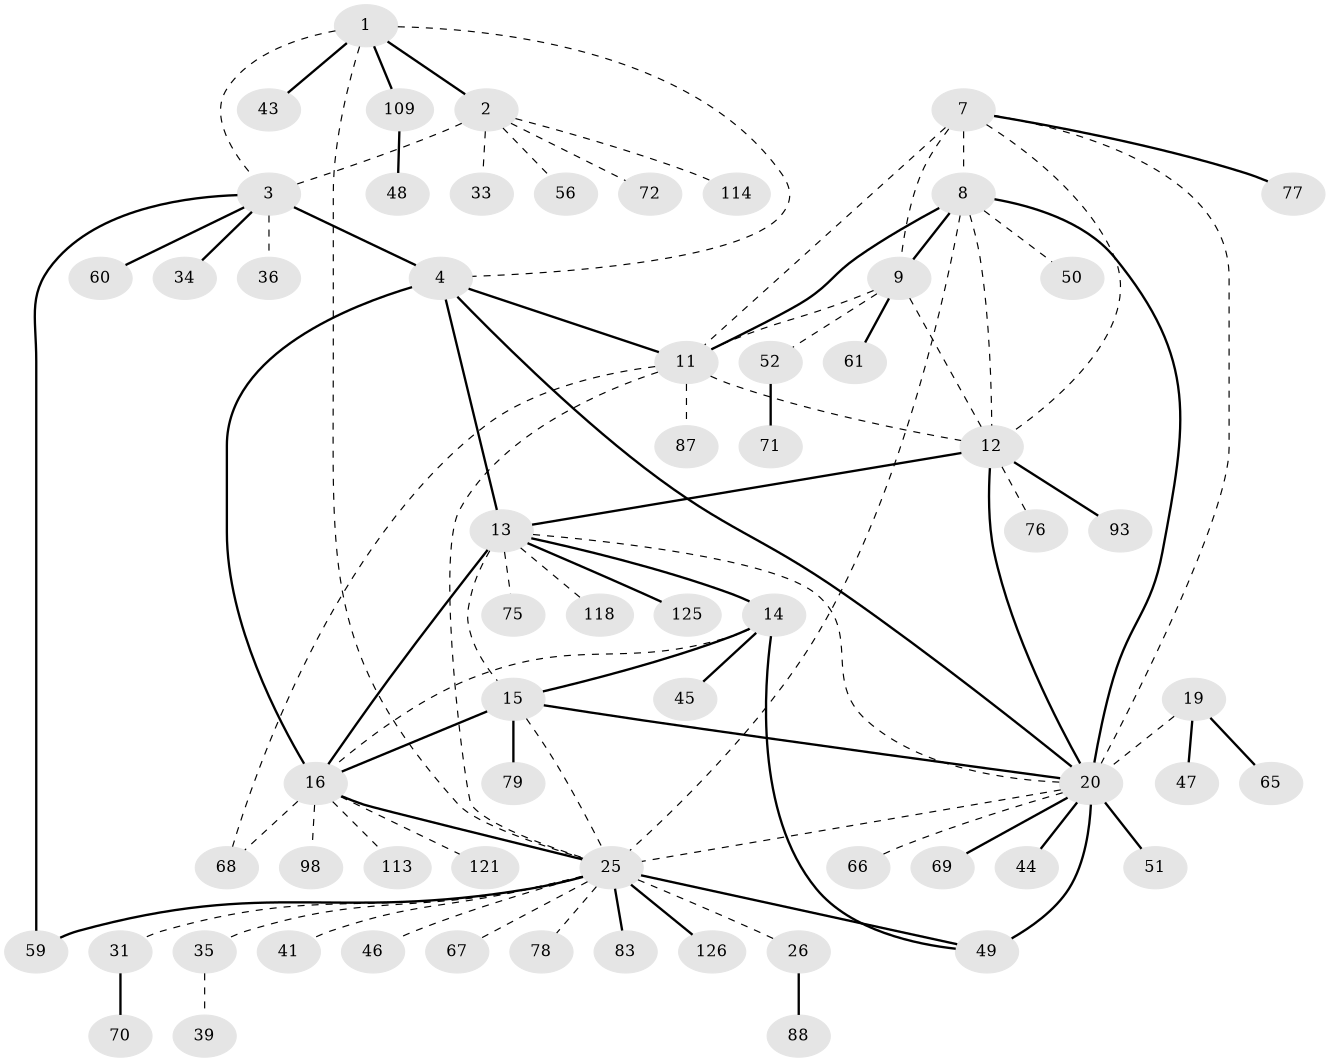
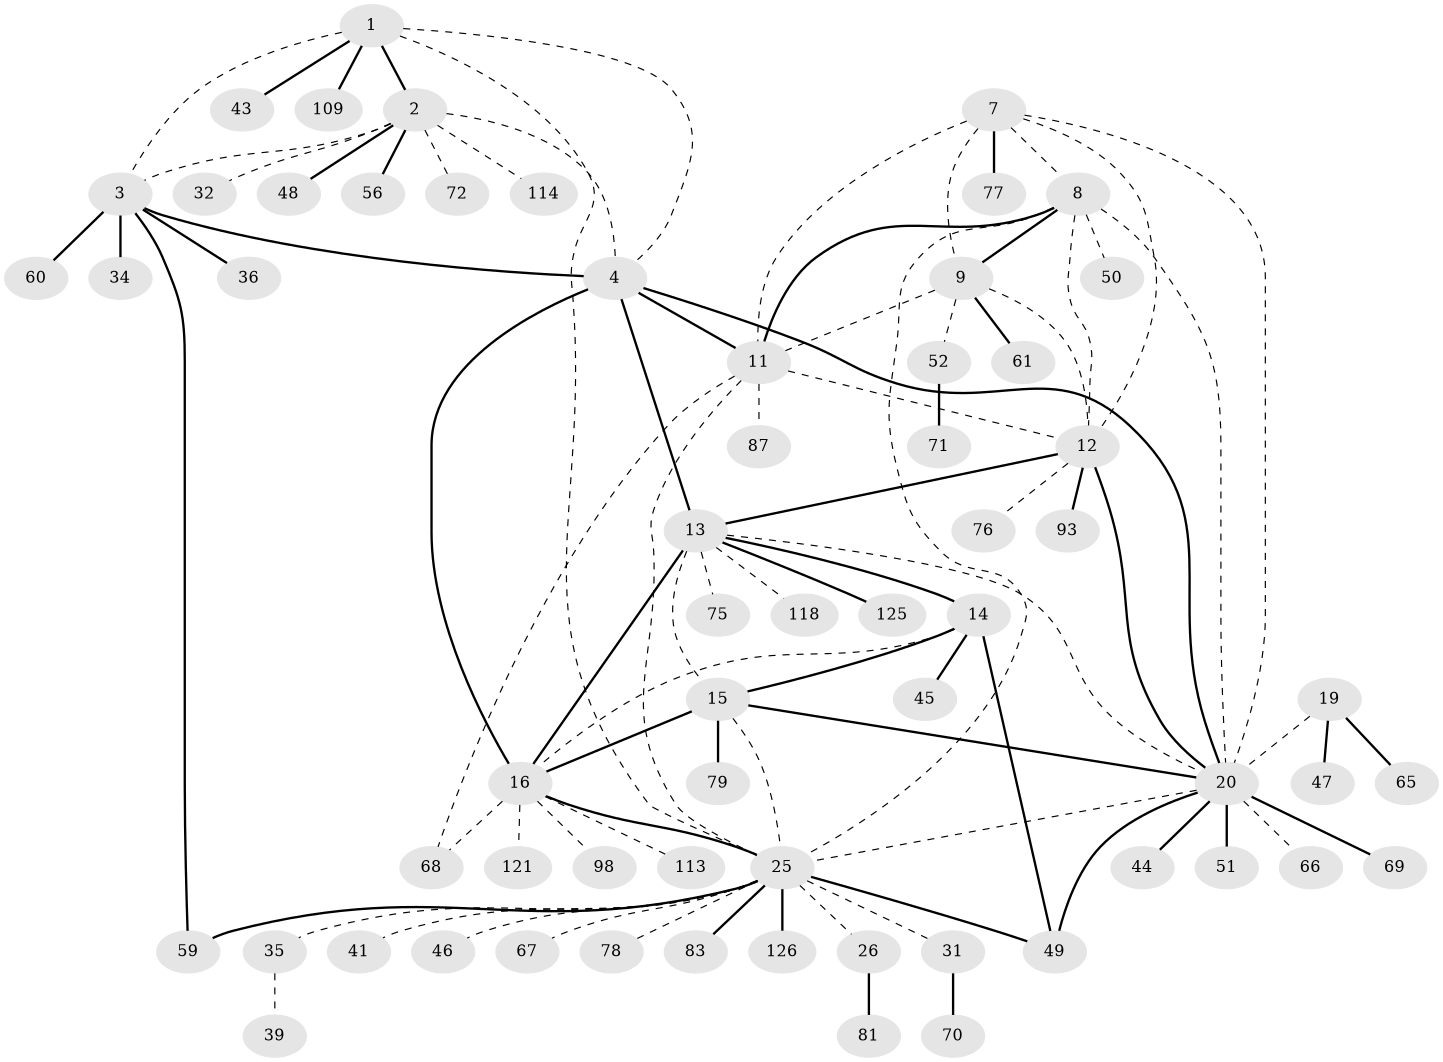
  graph {
    node [color=gray90 style=filled]
    edge [style=dashed]
    1
    2
    3 [super="+5"]
    4 [super="+6"]
    25 [super="+28+58+29+27"]
    43
    109 [super="+115"]
-   33
+   33 [label=32]
    48 [super="+55"]
    56
    72
    114
    34
    36
    59 [super="+106+74"]
    60
    11
    13 [super="+17"]
    16 [super="+18"]
    20 [super="+22+23"]
    49 [super="+73"]
    26
    31
    35 [super="+122"]
    41
    n26 [label=46]
    67
    78
    83
    126
    12
    68
    87 [super="+120"]
    14 [super="+63+102+86+112"]
    15
    75
    118
    125
    98
    113
    121
    44 [super="+84"]
    51
    66 [super="+108"]
    69
    8 [super="+101+53"]
    9 [super="+10+40+88"]
    50
    7
    n50 [label=77]
    52
    61
    76
    93
    71 [super="+119"]
    45
    79
    19 [super="+46+21+77+64+32+82"]
    47
    65
-   81 [label=88]
+   81
    70 [super="+104"]
    39
    1 -- 2 [style=bold]
    1 -- 3 [weight=2]
    1 -- 4 [weight=2]
    1 -- 25
    1 -- 43 [style=bold]
    1 -- 109 [style=bold]
    2 -- 3 [weight=2]
+   2 -- 4 [weight=2]
    2 -- 33
-   109 -- 48 [style=bold]
-   2 -- 56
+   2 -- 48 [style=bold]
+   2 -- 56 [style=bold]
    2 -- 72
    2 -- 114
    3 -- 4 [style=bold weight=4]
    3 -- 34 [style=bold]
-   3 -- 36
+   3 -- 36 [style=bold]
    3 -- 59 [style=bold]
    3 -- 60 [style=bold]
    4 -- 11 [style=bold]
    4 -- 13 [style=bold]
    4 -- 16 [style=bold]
    4 -- 20 [style=bold]
    25 -- 59 [style=bold]
    25 -- 49 [style=bold]
    25 -- 26 [weight=5]
    25 -- 31
    25 -- 35
    25 -- 41
    25 -- n26
    25 -- 67
    25 -- 78
    25 -- 83 [style=bold]
    25 -- 126 [style=bold]
    11 -- 25
    11 -- 12
    11 -- 68
    11 -- 87
    13 -- 16 [style=bold weight=4]
    13 -- 20
    13 -- 14 [style=bold weight=2]
    13 -- 15 [weight=2]
    13 -- 75
    13 -- 118
    13 -- 125 [style=bold]
    16 -- 25 [style=bold]
    16 -- 68
    16 -- 98
    16 -- 113
    16 -- 121
    20 -- 25 [weight=2]
    20 -- 49 [style=bold weight=2]
    20 -- 44 [style=bold]
    20 -- 51 [style=bold]
    20 -- 66
    20 -- 69 [style=bold]
    26 -- 81 [style=bold]
    31 -- 70 [style=bold]
    35 -- 39
    12 -- 13 [style=bold]
    12 -- 20 [style=bold weight=2]
    12 -- 76
    12 -- 93 [style=bold]
    14 -- 16 [weight=2]
    14 -- 49 [style=bold]
    14 -- 15 [style=bold]
    14 -- 45 [style=bold]
    15 -- 25
    15 -- 16 [style=bold weight=2]
    15 -- 20 [style=bold]
    15 -- 79 [style=bold]
    8 -- 25
    8 -- 11 [style=bold]
-   8 -- 20 [style=bold]
+   8 -- 20
    8 -- 12
    8 -- 9 [style=bold weight=2]
    8 -- 50
    9 -- 11 [weight=2]
    9 -- 12 [weight=2]
    9 -- 52
    9 -- 61 [style=bold]
    7 -- 11
    7 -- 20
    7 -- 12
    7 -- 8
    7 -- 9 [weight=2]
    7 -- n50 [style=bold]
    52 -- 71 [style=bold]
    19 -- 20 [weight=8]
    19 -- 47 [style=bold]
    19 -- 65 [style=bold]
  }
